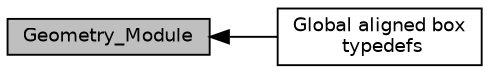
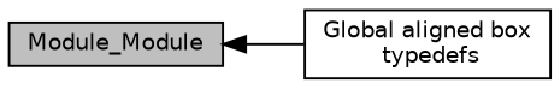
  digraph {
    rankdir=LR
    node [color=black fontname=Helvetica fontsize=10 shape=record style=filled]
-   n1 [fillcolor=grey75 fontcolor=black height=0.2 label=Geometry_Module width=0.4]
+   n1 [fillcolor=grey75 fontcolor=black height=0.2 label=Module_Module width=0.4]
    n2 [fillcolor=white height=0.2 label="Global aligned box\l typedefs" width=0.4]
    n1 -> n2 [dir=back fontname=Helvetica fontsize=10 labelfontname=Helvetica labelfontsize=10 shape=plaintext style=solid]
  }
